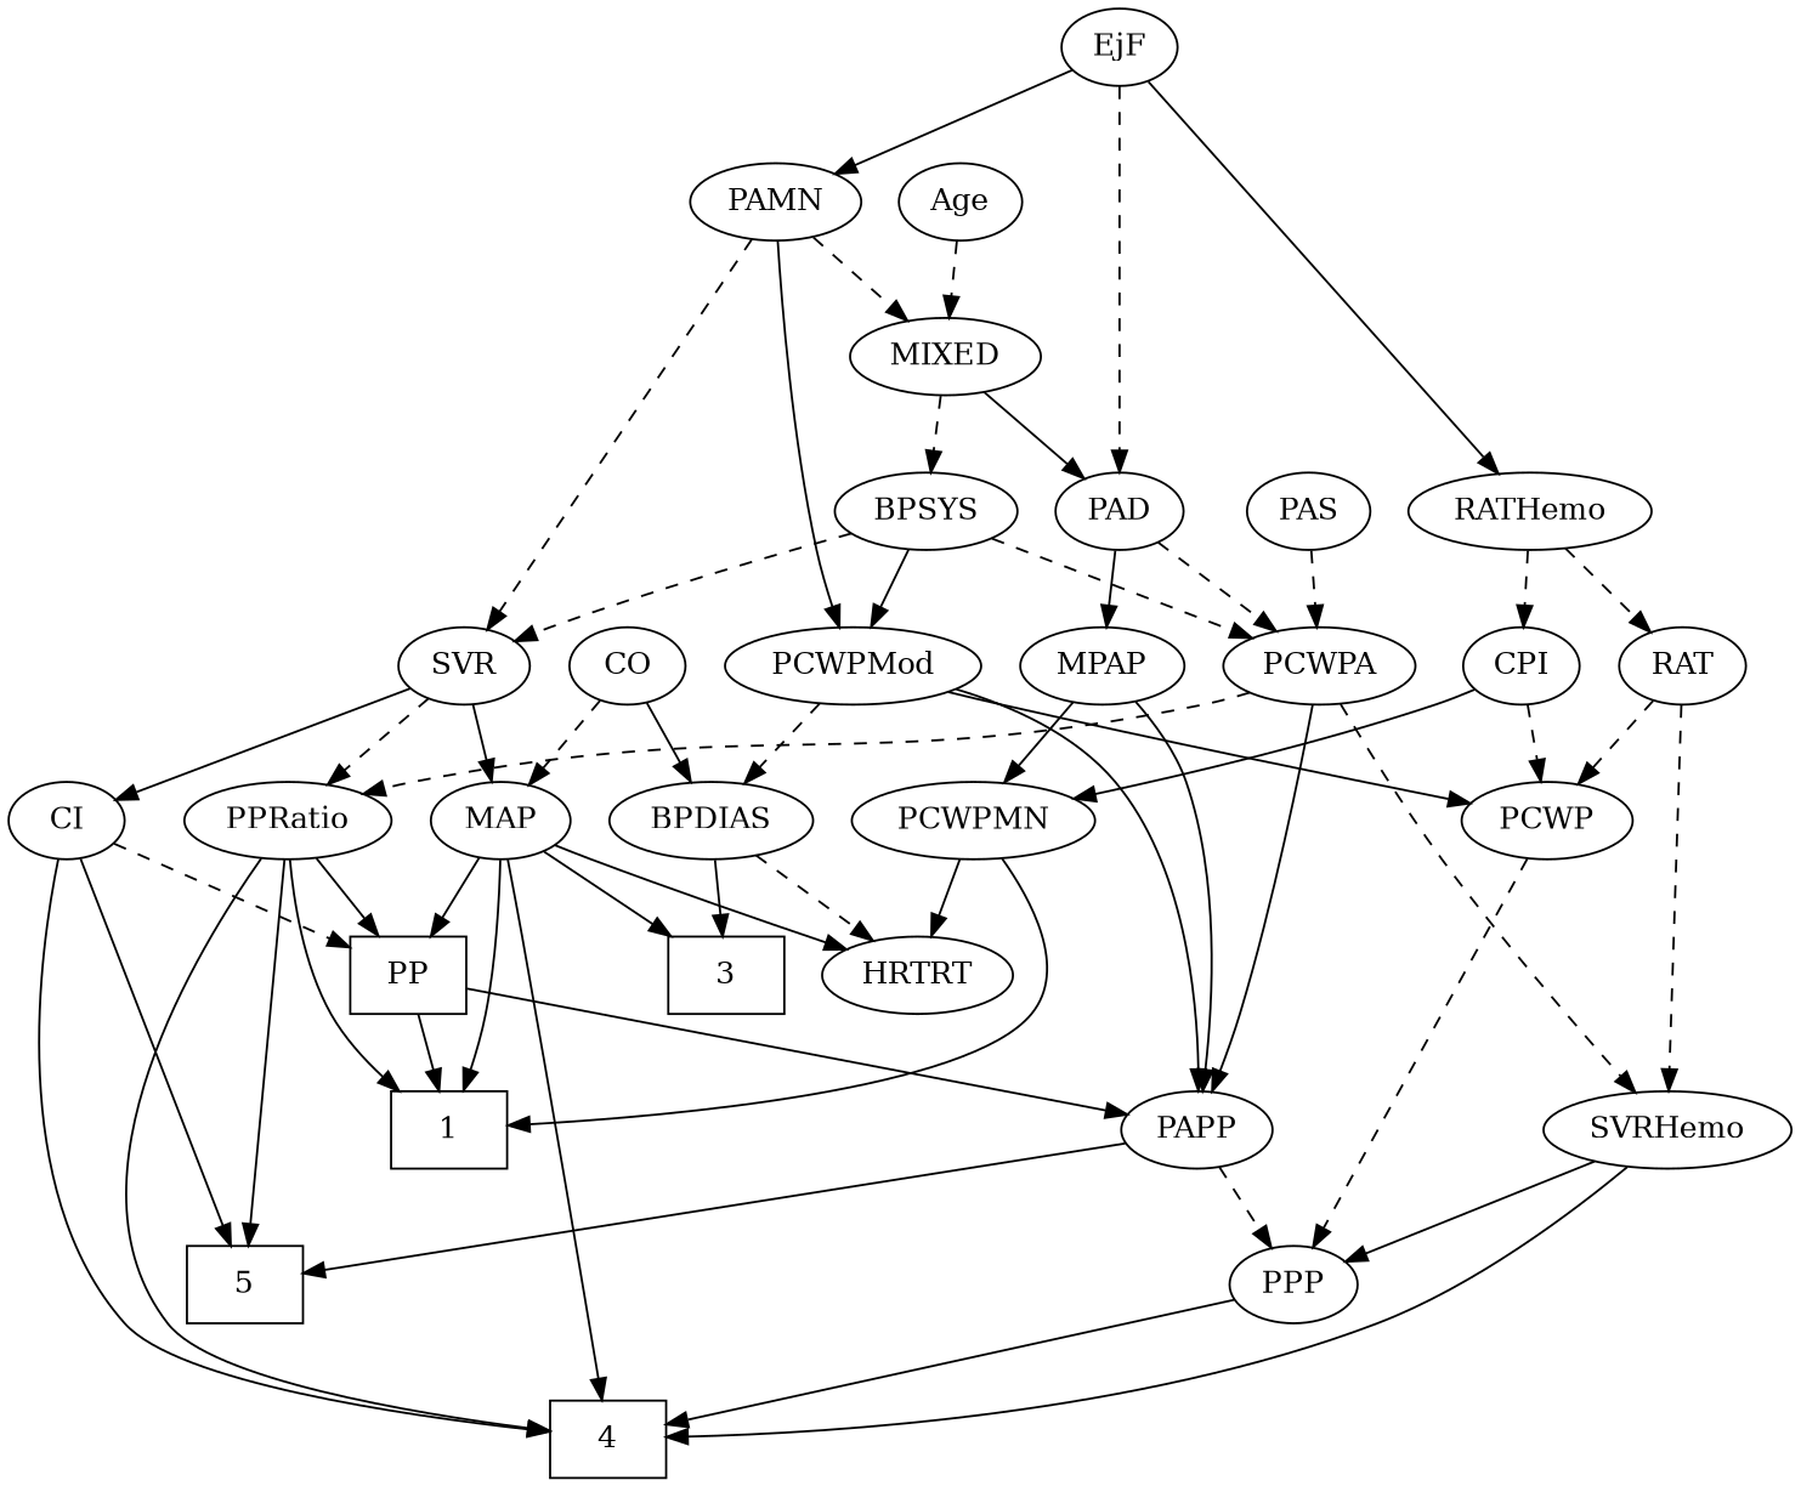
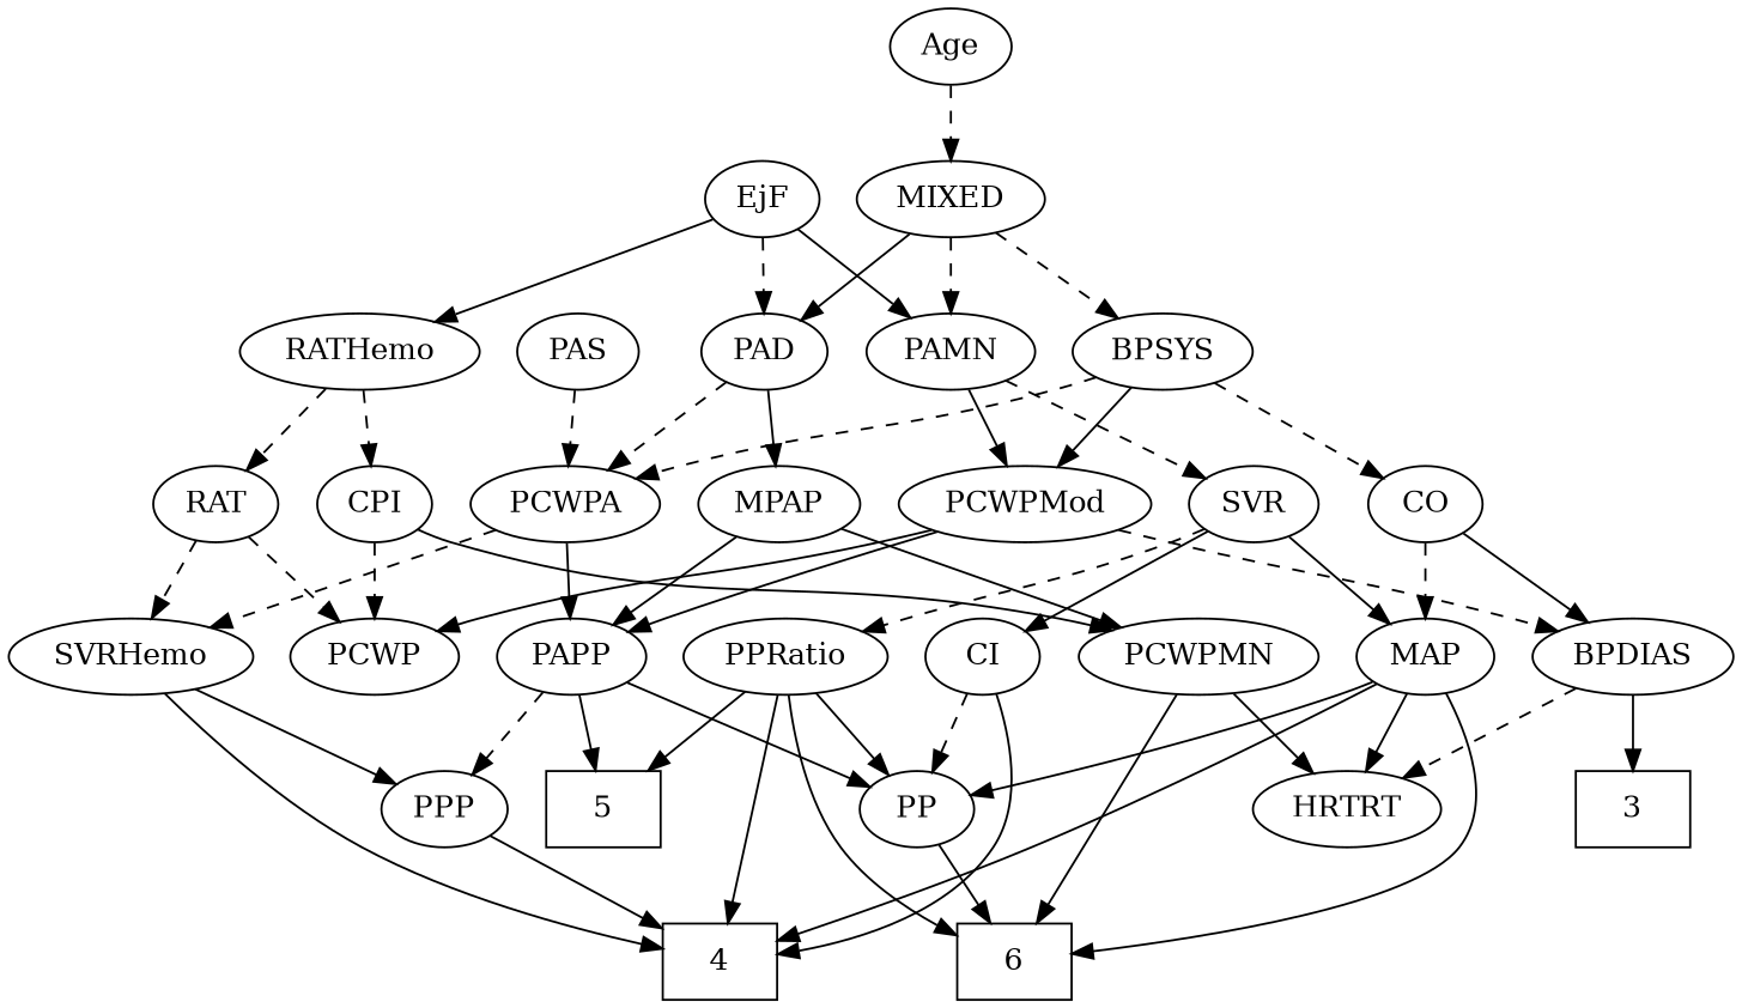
  strict digraph {
    edge [style=solid]
-   1 [height=0.5 shape=box width=0.75]
+   1 [height=0.5 shape=box width=0.75 label=6]
    3 [height=0.5 shape=box width=0.75]
    4 [height=0.5 shape=box width=0.75]
    5 [height=0.5 shape=box width=0.75]
    Age [height=0.5 width=0.75]
    MIXED [height=0.5 width=1.1193]
    EjF [height=0.5 width=0.75]
    PAD [height=0.5 width=0.79437]
    PAMN [height=0.5 width=1.011]
    RATHemo [height=0.5 width=1.3721]
    BPSYS [height=0.5 width=1.0471]
    MPAP [height=0.5 width=0.97491]
    PCWPA [height=0.5 width=1.1555]
    PCWPMod [height=0.5 width=1.4443]
    SVR [height=0.5 width=0.77632]
    CPI [height=0.5 width=0.75]
    RAT [height=0.5 width=0.75827]
    CO [height=0.5 width=0.75]
    PAS [height=0.5 width=0.75]
    PCWPMN [height=0.5 width=1.3902]
    PAPP [height=0.5 width=0.88464]
    SVRHemo [height=0.5 width=1.3902]
    PPRatio [height=0.5 width=1.1013]
    BPDIAS [height=0.5 width=1.1735]
    PCWP [height=0.5 width=0.97491]
    MAP [height=0.5 width=0.84854]
    CI [height=0.5 width=0.75]
    HRTRT [height=0.5 width=1.1013]
    PPP [height=0.5 width=0.75]
-   PP [height=0.5 width=0.75 shape=box]
+   PP [height=0.5 width=0.75]
    Age -> MIXED [style=dashed]
    MIXED -> PAD
-   PAMN -> MIXED [style=dashed]
+   MIXED -> PAMN [style=dashed]
    MIXED -> BPSYS [style=dashed]
    EjF -> PAD [style=dashed]
    EjF -> PAMN
    EjF -> RATHemo
    PAD -> MPAP
    PAD -> PCWPA [style=dashed]
    PAMN -> PCWPMod
    PAMN -> SVR [style=dashed]
    RATHemo -> CPI [style=dashed]
    RATHemo -> RAT [style=dashed]
    BPSYS -> PCWPA [style=dashed]
    BPSYS -> PCWPMod
-   BPSYS -> SVR [style=dashed]
+   BPSYS -> CO [style=dashed]
    MPAP -> PCWPMN
    MPAP -> PAPP
    PCWPA -> PAPP
    PCWPA -> SVRHemo [style=dashed]
-   PCWPA -> PPRatio [style=dashed]
    PCWPMod -> PAPP
    PCWPMod -> BPDIAS [style=dashed]
    PCWPMod -> PCWP
    SVR -> PPRatio [style=dashed]
    SVR -> MAP
    SVR -> CI
    CPI -> PCWPMN
    CPI -> PCWP [style=dashed]
    RAT -> SVRHemo [style=dashed]
    RAT -> PCWP [style=dashed]
    CO -> BPDIAS
    CO -> MAP [style=dashed]
    PAS -> PCWPA [style=dashed]
    PCWPMN -> 1
    PCWPMN -> HRTRT
    PAPP -> 5
    PAPP -> PPP [style=dashed]
-   PP -> PAPP
+   PAPP -> PP
    SVRHemo -> 4
    SVRHemo -> PPP
    PPRatio -> 1
    PPRatio -> 4
    PPRatio -> 5
    PPRatio -> PP
    BPDIAS -> 3
    BPDIAS -> HRTRT [style=dashed]
-   PCWP -> PPP [style=dashed]
    MAP -> 1
-   MAP -> 3
    MAP -> 4
    MAP -> HRTRT
    MAP -> PP
    CI -> 4
-   CI -> 5
    CI -> PP [style=dashed]
    PPP -> 4
    PP -> 1
  }
